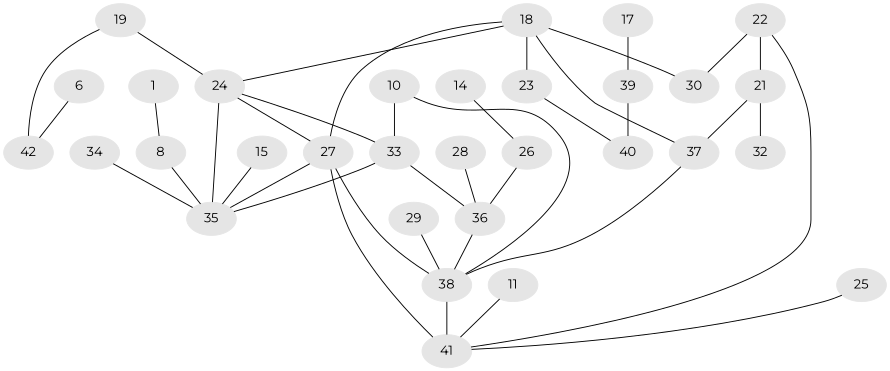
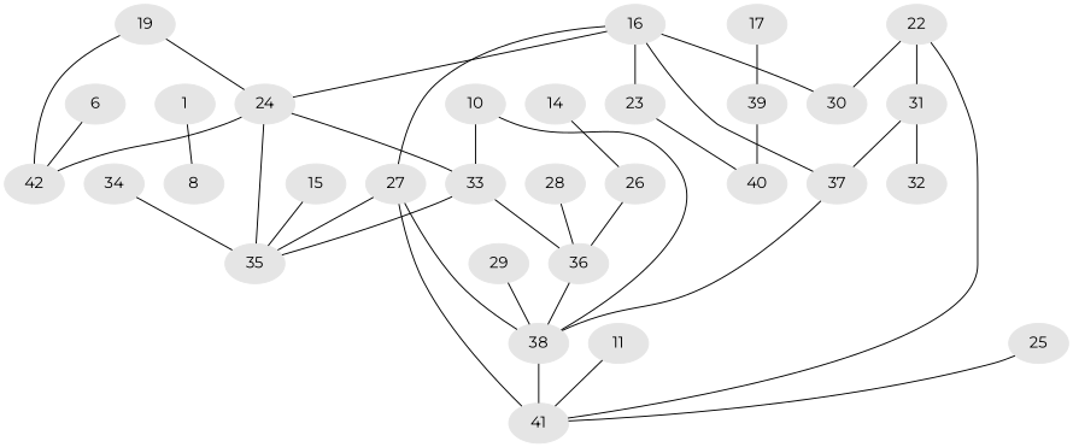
  graph {
    fontname=Montserrat
    node [color=gray90 fontname=Montserrat style=filled]
    edge [fontname=Montserrat weight=1.0]
    1
    8
    35
    6
    42
    10
    33
    38
    24
    27
    36
    41
    11
    14
    26
    15
-   16 [label=18]
+   16
    30
    37
    23
    39
    40
    17
    19
    22
-   31 [label=21]
+   31
    32
    25
    28
    29
    34
    1 -- 8
-   8 -- 35 [weight=2.0]
    6 -- 42
    10 -- 33
    10 -- 38
    33 -- 35
    33 -- 36
    38 -- 41
    24 -- 35 [weight=2.0]
    24 -- 33
-   24 -- 27 [weight=2.0]
+   24 -- 42 [weight=2.0]
    27 -- 35
    27 -- 38
    27 -- 41 [weight=3.0]
    36 -- 38
    11 -- 41
    14 -- 26
    26 -- 36
    15 -- 35
    16 -- 24
    16 -- 27 [weight=2.0]
    16 -- 30
    16 -- 37 [weight=2.0]
    16 -- 23
    37 -- 38
    23 -- 40
    39 -- 40
    17 -- 39
    19 -- 42
    19 -- 24
    22 -- 41
    22 -- 30
    22 -- 31
    31 -- 37
    31 -- 32
    25 -- 41
    28 -- 36
    29 -- 38
    34 -- 35
  }
